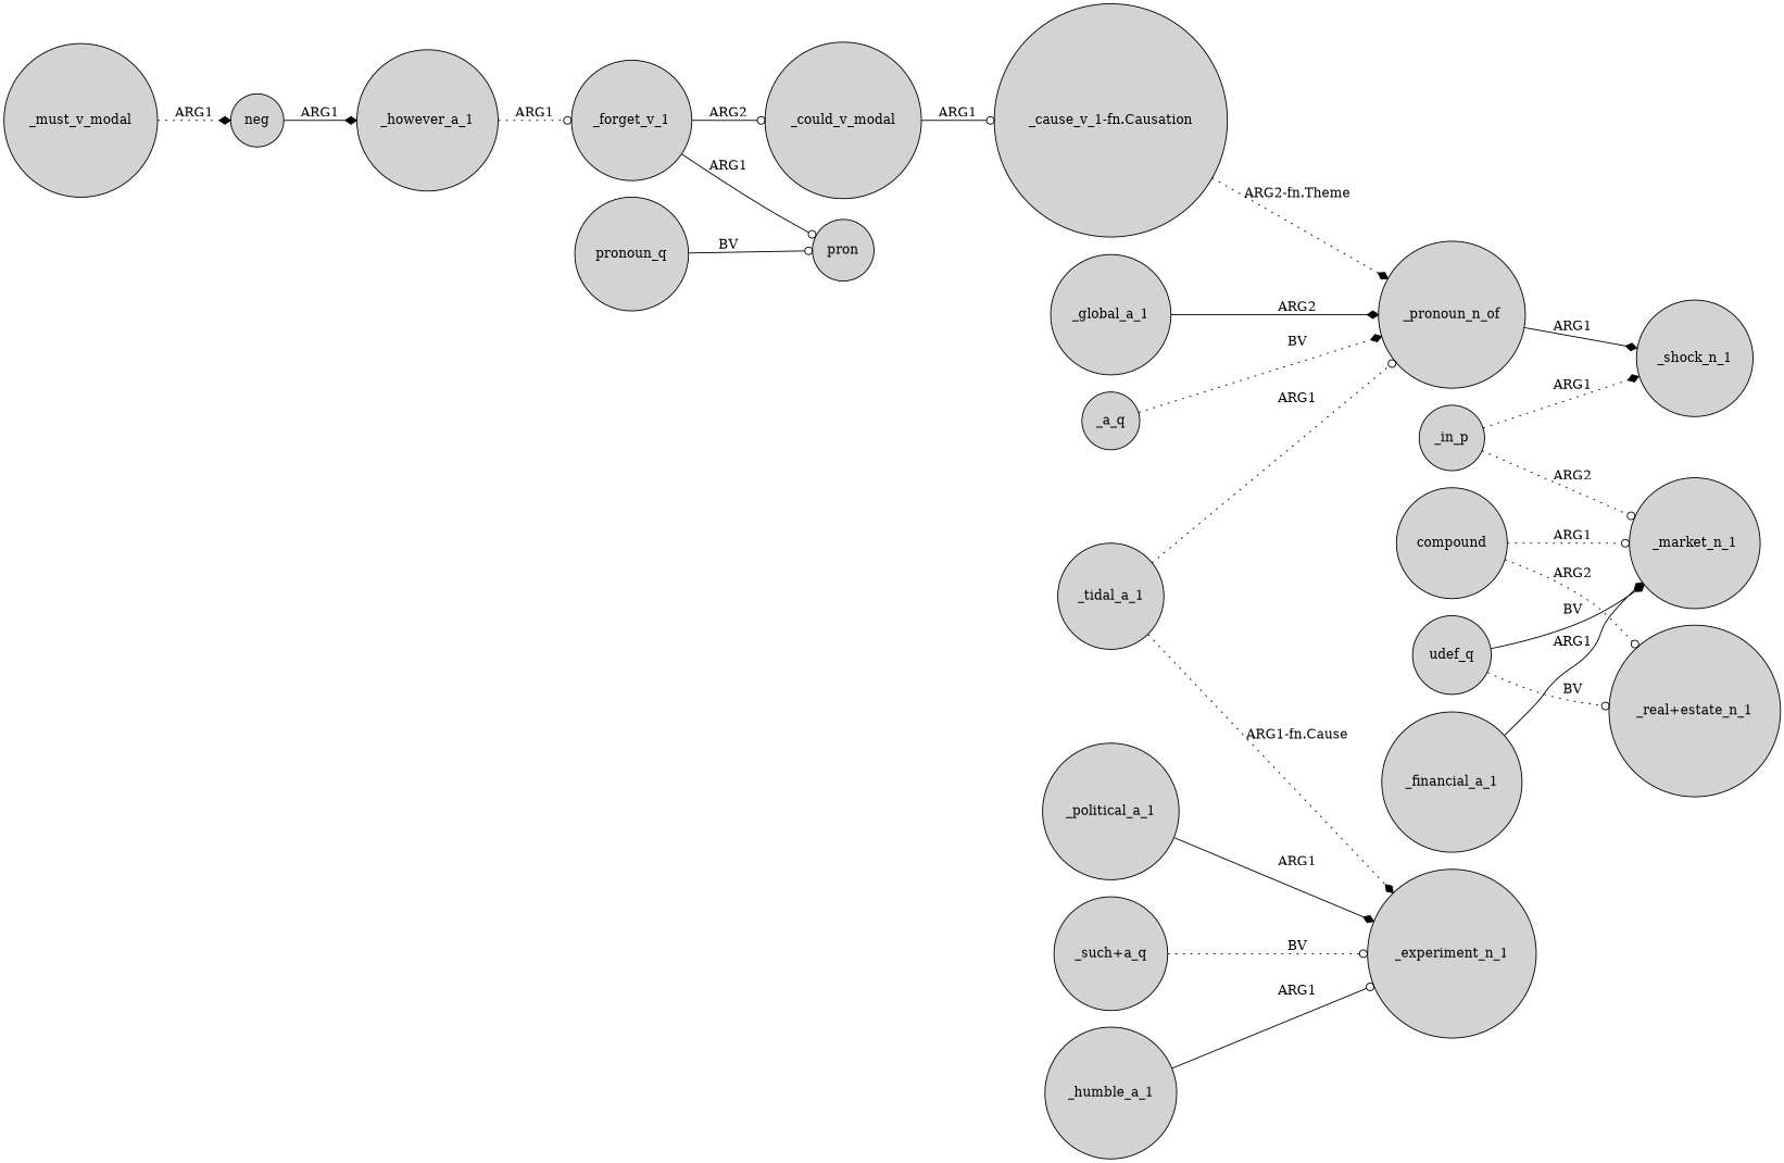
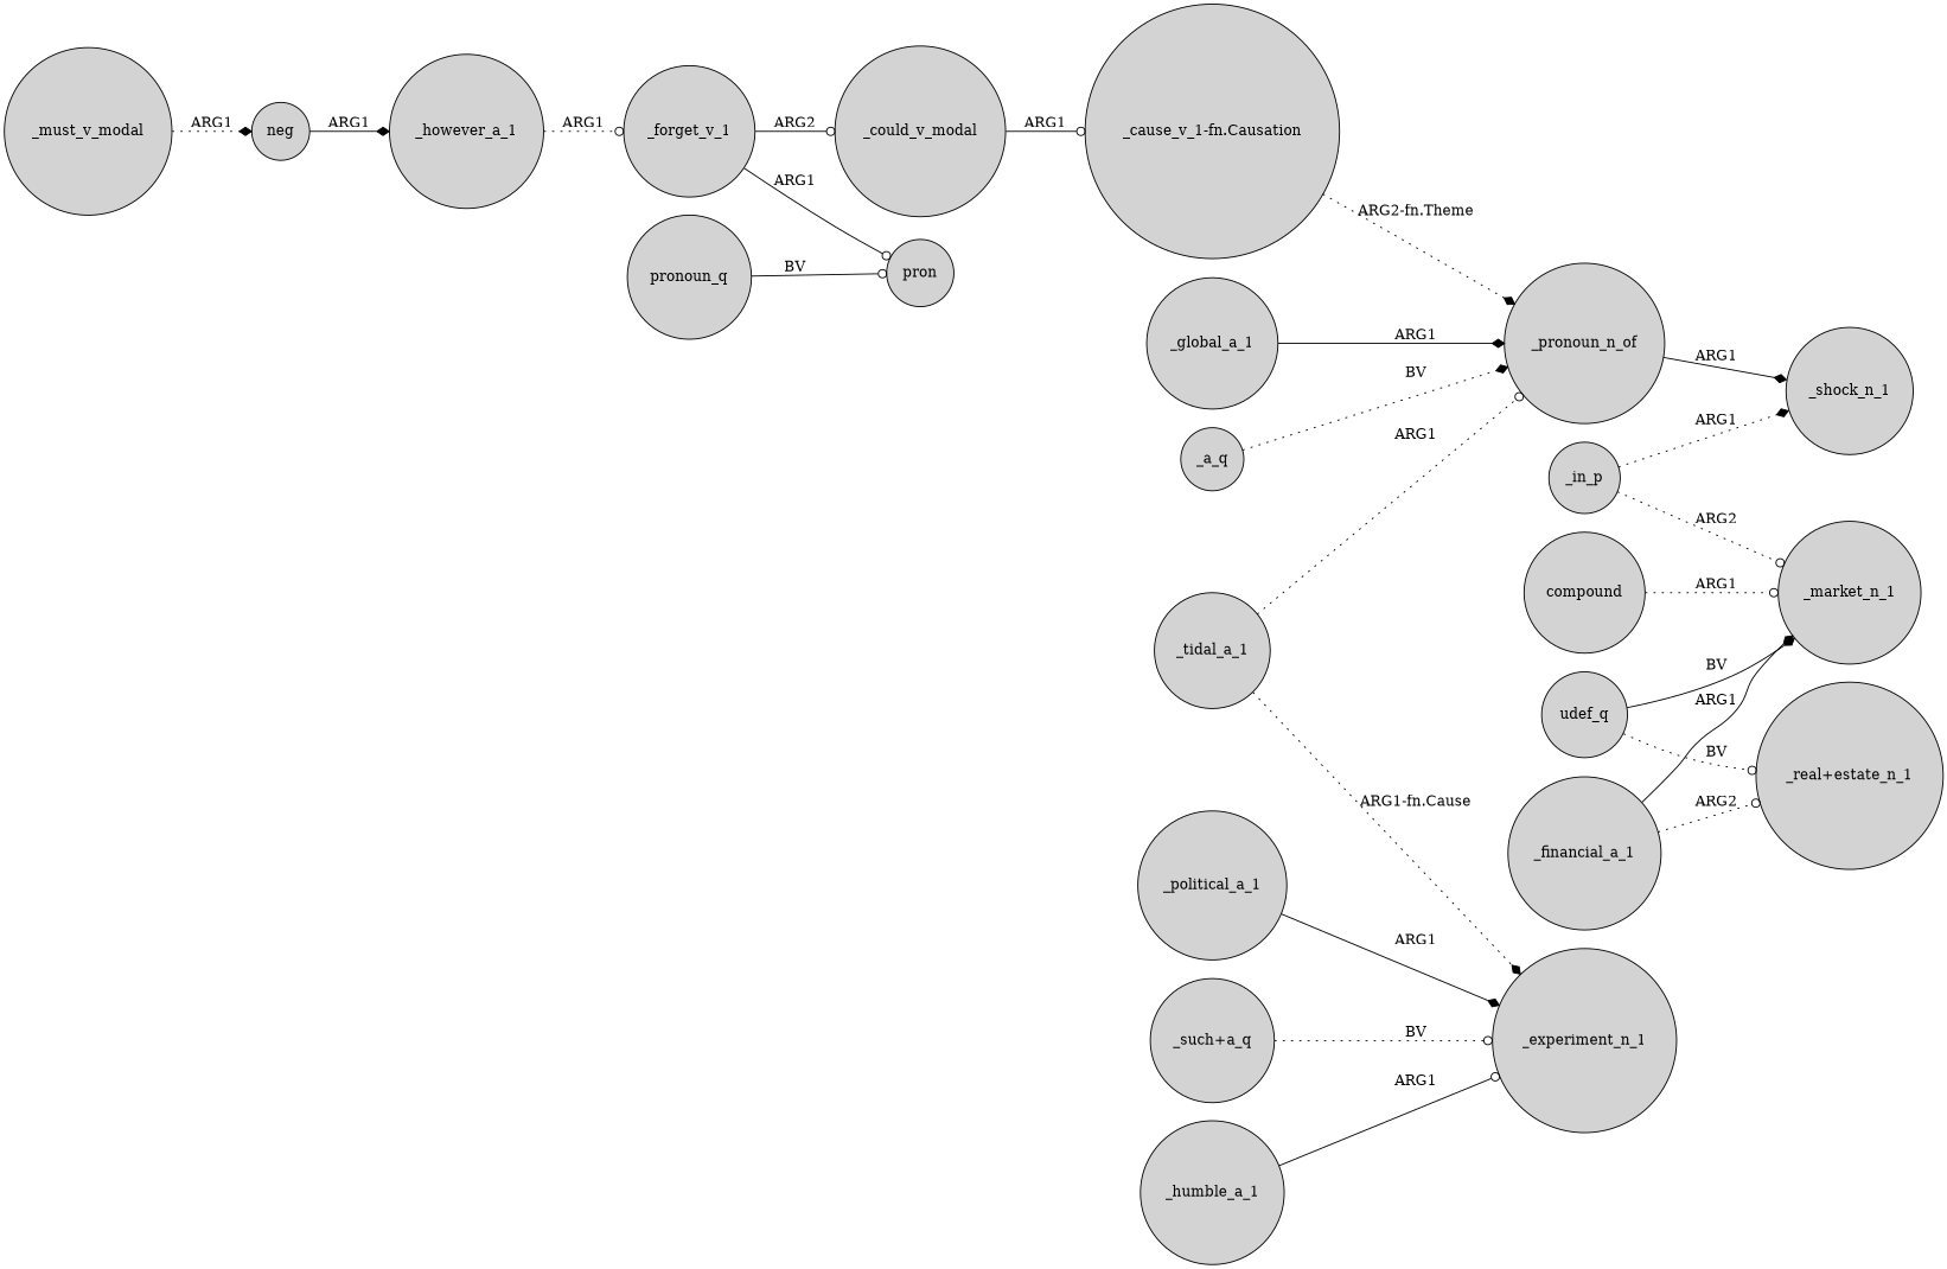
  digraph {
    rankdir=LR
    node [shape=circle style=filled]
    edge [arrowhead=odot style=dotted]
    _forget_v_1
    _could_v_modal
    pron
    "_cause_v_1-fn.Causation"
    n5 [label=_pronoun_n_of]
    _global_a_1
    _shock_n_1
    _a_q
    udef_q
    _market_n_1
    "_real+estate_n_1"
    neg
    _however_a_1
    _must_v_modal
    compound
    pronoun_q
    _financial_a_1
    _political_a_1
    _experiment_n_1
    "_such+a_q"
    _humble_a_1
    _tidal_a_1
    _in_p
    _forget_v_1 -> _could_v_modal [label=ARG2 style=solid]
    _forget_v_1 -> pron [label=ARG1 style=solid]
    _could_v_modal -> "_cause_v_1-fn.Causation" [label=ARG1 style=solid]
    "_cause_v_1-fn.Causation" -> n5 [arrowhead=diamond label="ARG2-fn.Theme"]
    n5 -> _shock_n_1 [arrowhead=diamond label=ARG1 style=solid]
-   _global_a_1 -> n5 [arrowhead=diamond label=ARG2 style=solid]
+   _global_a_1 -> n5 [arrowhead=diamond label=ARG1 style=solid]
    _a_q -> n5 [arrowhead=diamond label=BV]
    udef_q -> _market_n_1 [arrowhead=diamond label=BV style=solid]
    udef_q -> "_real+estate_n_1" [label=BV]
    neg -> _however_a_1 [arrowhead=diamond label=ARG1 style=solid]
    _however_a_1 -> _forget_v_1 [label=ARG1]
    _must_v_modal -> neg [arrowhead=diamond label=ARG1]
    compound -> _market_n_1 [label=ARG1]
-   compound -> "_real+estate_n_1" [label=ARG2]
+   _financial_a_1 -> "_real+estate_n_1" [label=ARG2]
    pronoun_q -> pron [label=BV style=solid]
    _financial_a_1 -> _market_n_1 [arrowhead=diamond label=ARG1 style=solid]
    _political_a_1 -> _experiment_n_1 [arrowhead=diamond label=ARG1 style=solid]
    "_such+a_q" -> _experiment_n_1 [label=BV]
    _humble_a_1 -> _experiment_n_1 [label=ARG1 style=solid]
    _tidal_a_1 -> n5 [label=ARG1]
    _tidal_a_1 -> _experiment_n_1 [arrowhead=diamond label="ARG1-fn.Cause"]
    _in_p -> _shock_n_1 [arrowhead=diamond label=ARG1]
    _in_p -> _market_n_1 [label=ARG2]
  }
